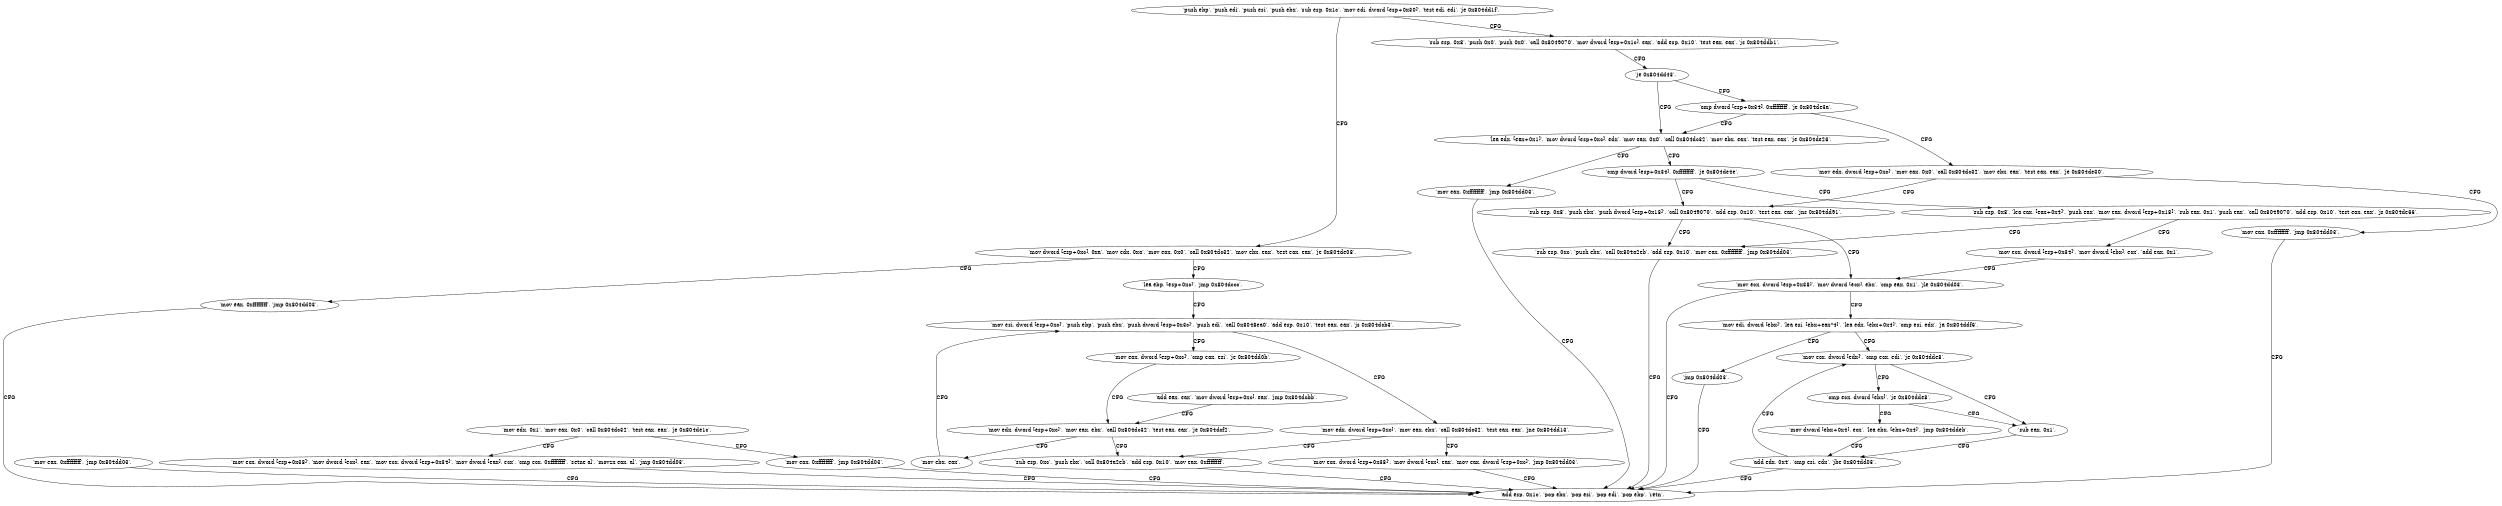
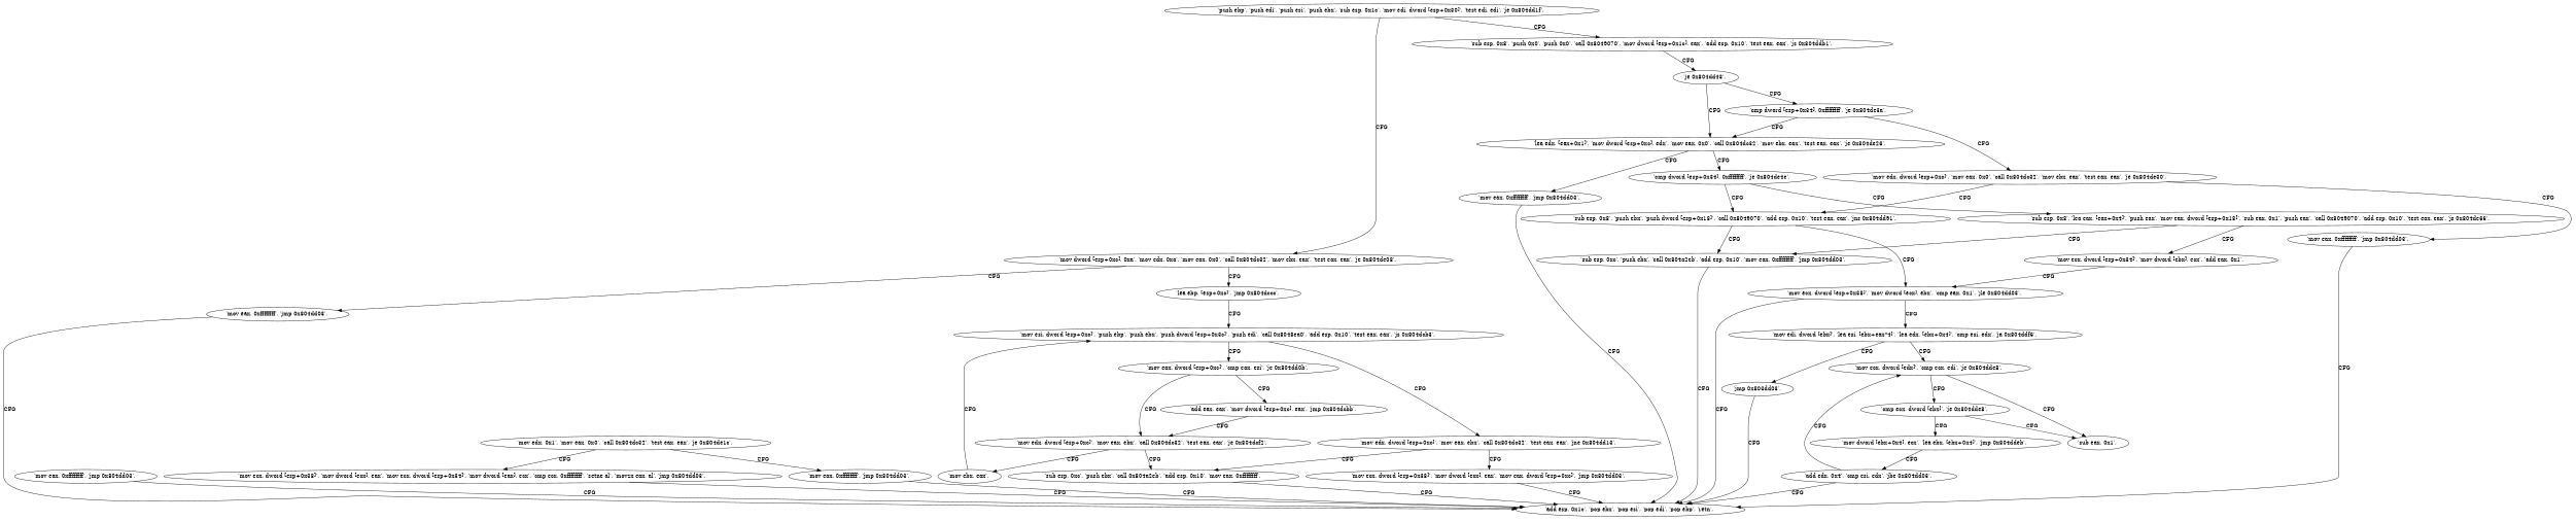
  digraph {
    n1 [label="'push ebp', 'push edi', 'push esi', 'push ebx', 'sub esp, 0x1c', 'mov edi, dword [esp+0x30]', 'test edi, edi', 'je 0x804dd1f', "]
    n2 [label="'sub esp, 0x8', 'push 0x0', 'push 0x0', 'call 0x8049070', 'mov dword [esp+0x1c], eax', 'add esp, 0x10', 'test eax, eax', 'js 0x804ddb1', "]
    n3 [label="'mov dword [esp+0xc], 0xa', 'mov edx, 0xa', 'mov eax, 0x0', 'call 0x804dc32', 'mov ebx, eax', 'test eax, eax', 'je 0x804de08', "]
    n4 [label="'je 0x804dd43', "]
    n5 [label="'mov eax, 0xffffffff', 'jmp 0x804dd03', "]
    n6 [label="'lea ebp, [esp+0xc]', 'jmp 0x804dccc', "]
    n7 [label="'lea edx, [eax+0x1]', 'mov dword [esp+0xc], edx', 'mov eax, 0x0', 'call 0x804dc32', 'mov ebx, eax', 'test eax, eax', 'je 0x804de26', "]
    n8 [label="'cmp dword [esp+0x34], 0xffffffff', 'je 0x804de3a', "]
    n9 [label="'add esp, 0x1c', 'pop ebx', 'pop esi', 'pop edi', 'pop ebp', 'retn', "]
    n10 [label="'mov esi, dword [esp+0xc]', 'push ebp', 'push ebx', 'push dword [esp+0x3c]', 'push edi', 'call 0x8048ea0', 'add esp, 0x10', 'test eax, eax', 'js 0x804dcb3', "]
    n11 [label="'mov eax, 0xffffffff', 'jmp 0x804dd03', "]
    n12 [label="'mov edx, 0x1', 'mov eax, 0x0', 'call 0x804dc32', 'test eax, eax', 'je 0x804de1c', "]
    n13 [label="'mov eax, 0xffffffff', 'jmp 0x804dd03', "]
    n14 [label="'mov ecx, dword [esp+0x38]', 'mov dword [ecx], eax', 'mov ecx, dword [esp+0x34]', 'mov dword [eax], ecx', 'cmp ecx, 0xffffffff', 'setne al', 'movzx eax, al', 'jmp 0x804dd03', "]
    n15 [label="'mov eax, 0xffffffff', 'jmp 0x804dd03', "]
    n16 [label="'cmp dword [esp+0x34], 0xffffffff', 'je 0x804de4e', "]
    n17 [label="'mov edx, dword [esp+0xc]', 'mov eax, 0x0', 'call 0x804dc32', 'mov ebx, eax', 'test eax, eax', 'je 0x804de30', "]
    n18 [label="'mov eax, dword [esp+0xc]', 'cmp eax, esi', 'je 0x804dd0b', "]
    n19 [label="'mov edx, dword [esp+0xc]', 'mov eax, ebx', 'call 0x804dc32', 'test eax, eax', 'jne 0x804dd13', "]
    n20 [label="'sub esp, 0x8', 'push ebx', 'push dword [esp+0x18]', 'call 0x8049070', 'add esp, 0x10', 'test eax, eax', 'jns 0x804dd91', "]
    n21 [label="'sub esp, 0x8', 'lea eax, [eax+0x4]', 'push eax', 'mov eax, dword [esp+0x18]', 'sub eax, 0x1', 'push eax', 'call 0x8049070', 'add esp, 0x10', 'test eax, eax', 'js 0x804de66', "]
    n22 [label="'mov eax, 0xffffffff', 'jmp 0x804dd03', "]
    n23 [label="'add eax, eax', 'mov dword [esp+0xc], eax', 'jmp 0x804dcbb', "]
    n24 [label="'mov edx, dword [esp+0xc]', 'mov eax, ebx', 'call 0x804dc32', 'test eax, eax', 'je 0x804dcf2', "]
    n25 [label="'mov ecx, dword [esp+0x38]', 'mov dword [ecx], eax', 'mov eax, dword [esp+0xc]', 'jmp 0x804dd03', "]
    n26 [label="'sub esp, 0xc', 'push ebx', 'call 0x804a2eb', 'add esp, 0x10', 'mov eax, 0xffffffff', "]
    n27 [label="'mov ecx, dword [esp+0x38]', 'mov dword [ecx], ebx', 'cmp eax, 0x1', 'jle 0x804dd03', "]
    n28 [label="'sub esp, 0xc', 'push ebx', 'call 0x804a2eb', 'add esp, 0x10', 'mov eax, 0xffffffff', 'jmp 0x804dd03', "]
    n29 [label="'mov ecx, dword [esp+0x34]', 'mov dword [ebx], ecx', 'add eax, 0x1', "]
    n30 [label="'mov ebx, eax', "]
    n31 [label="'mov edi, dword [ebx]', 'lea esi, [ebx+eax*4]', 'lea edx, [ebx+0x4]', 'cmp esi, edx', 'ja 0x804ddf6', "]
    n32 [label="'mov ecx, dword [edx]', 'cmp ecx, edi', 'je 0x804dde8', "]
-   n33 [label="'jmp 0x804dd03', "]
+   n33 [label="'jmp 0x803dd03',"]
    n34 [label="'sub eax, 0x1', "]
    n35 [label="'cmp ecx, dword [ebx]', 'je 0x804dde8', "]
    n36 [label="'add edx, 0x4', 'cmp esi, edx', 'jbe 0x804dd03', "]
    n37 [label="'mov dword [ebx+0x4], ecx', 'lea ebx, [ebx+0x4]', 'jmp 0x804ddeb', "]
    n1 -> n2 [label=CFG]
    n1 -> n3 [label=CFG]
    n2 -> n4 [label=CFG]
    n3 -> n5 [label=CFG]
    n3 -> n6 [label=CFG]
    n4 -> n7 [label=CFG]
    n4 -> n8 [label=CFG]
    n5 -> n9 [label=CFG]
    n6 -> n10 [label=CFG]
    n7 -> n15 [label=CFG]
    n7 -> n16 [label=CFG]
    n8 -> n7 [label=CFG]
    n8 -> n17 [label=CFG]
    n10 -> n18 [label=CFG]
    n10 -> n19 [label=CFG]
    n11 -> n9 [label=CFG]
    n12 -> n13 [label=CFG]
    n12 -> n14 [label=CFG]
    n13 -> n9 [label=CFG]
    n14 -> n9 [label=CFG]
    n15 -> n9 [label=CFG]
    n16 -> n20 [label=CFG]
    n16 -> n21 [label=CFG]
    n17 -> n20 [label=CFG]
    n17 -> n22 [label=CFG]
+   n18 -> n23 [label=CFG]
    n18 -> n24 [label=CFG]
    n19 -> n25 [label=CFG]
    n19 -> n26 [label=CFG]
    n20 -> n27 [label=CFG]
    n20 -> n28 [label=CFG]
    n21 -> n28 [label=CFG]
    n21 -> n29 [label=CFG]
    n22 -> n9 [label=CFG]
    n23 -> n24 [label=CFG]
    n24 -> n26 [label=CFG]
    n24 -> n30 [label=CFG]
    n25 -> n9 [label=CFG]
    n26 -> n9 [label=CFG]
    n27 -> n9 [label=CFG]
    n27 -> n31 [label=CFG]
    n28 -> n9 [label=CFG]
    n29 -> n27 [label=CFG]
    n30 -> n10 [label=CFG]
    n31 -> n32 [label=CFG]
    n31 -> n33 [label=CFG]
    n32 -> n34 [label=CFG]
    n32 -> n35 [label=CFG]
    n33 -> n9 [label=CFG]
-   n34 -> n36 [label=CFG]
    n35 -> n34 [label=CFG]
    n35 -> n37 [label=CFG]
    n36 -> n9 [label=CFG]
    n36 -> n32 [label=CFG]
    n37 -> n36 [label=CFG]
  }
